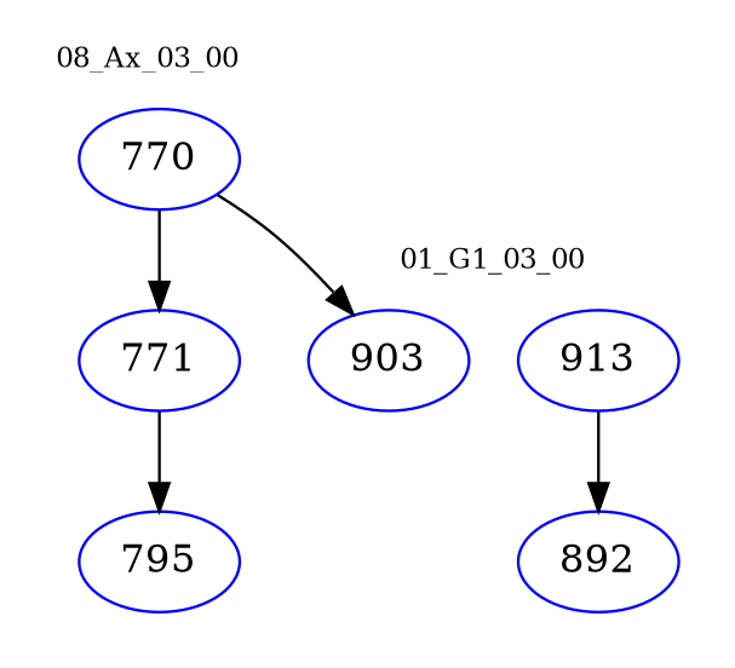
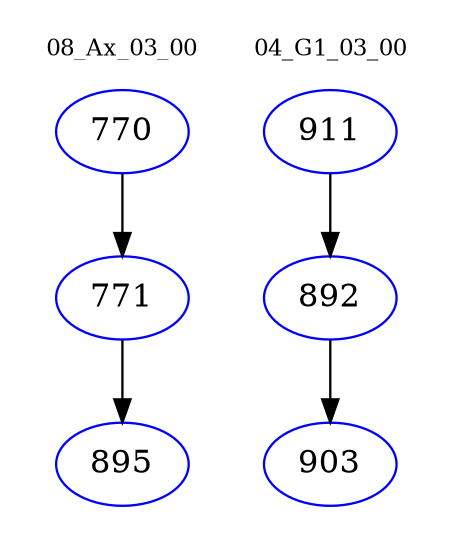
  digraph {
    node [color=blue]
    edge [color=black]
    n1 [label=770]
    n2 [label=771]
-   n3 [label=795]
-   n4 [label=913]
+   n3 [label=895]
+   n4 [label=911]
    n5 [label=892]
    n6 [label=903]
    subgraph cluster_1 {
      color=white
      fontsize=10
      label="08_Ax_03_00"
      n1
      n2
      n3
    }
    subgraph cluster_2 {
      color=white
      fontsize=10
-     label="01_G1_03_00"
+     label="04_G1_03_00"
      n4
      n5
      n6
    }
    n1 -> n2
    n2 -> n3
    n4 -> n5
-   n1 -> n6
+   n5 -> n6
  }
